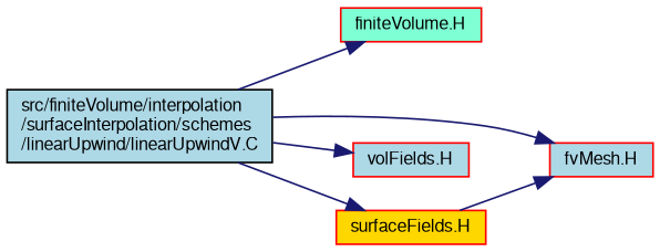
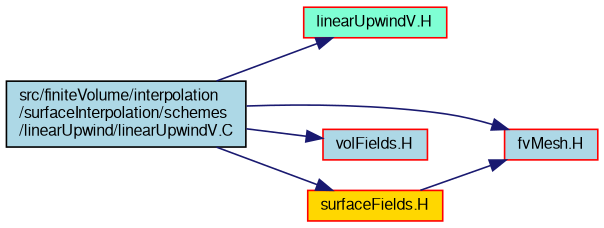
  digraph {
    rankdir=LR
    node [color=red fillcolor=lightblue fontname=FreeSans fontsize=10 shape=record style=filled]
    edge [color=midnightblue fontname=FreeSans fontsize=10 labelfontname=FreeSans labelfontsize=10 style=solid]
    n1 [color=black fontcolor=black height=0.2 label="src/finiteVolume/interpolation\l/surfaceInterpolation/schemes\l/linearUpwind/linearUpwindV.C" width=0.4]
-   n2 [fillcolor=aquamarine height=0.2 label="finiteVolume.H" width=0.4]
+   n2 [fillcolor=aquamarine height=0.2 label="linearUpwindV.H" width=0.4]
    n3 [height=0.2 label="fvMesh.H" width=0.4]
    n4 [height=0.2 label="volFields.H" width=0.4]
    n5 [fillcolor=gold height=0.2 label="surfaceFields.H" width=0.4]
    n1 -> n2
    n1 -> n3
    n1 -> n4
    n1 -> n5
    n5 -> n3
  }
